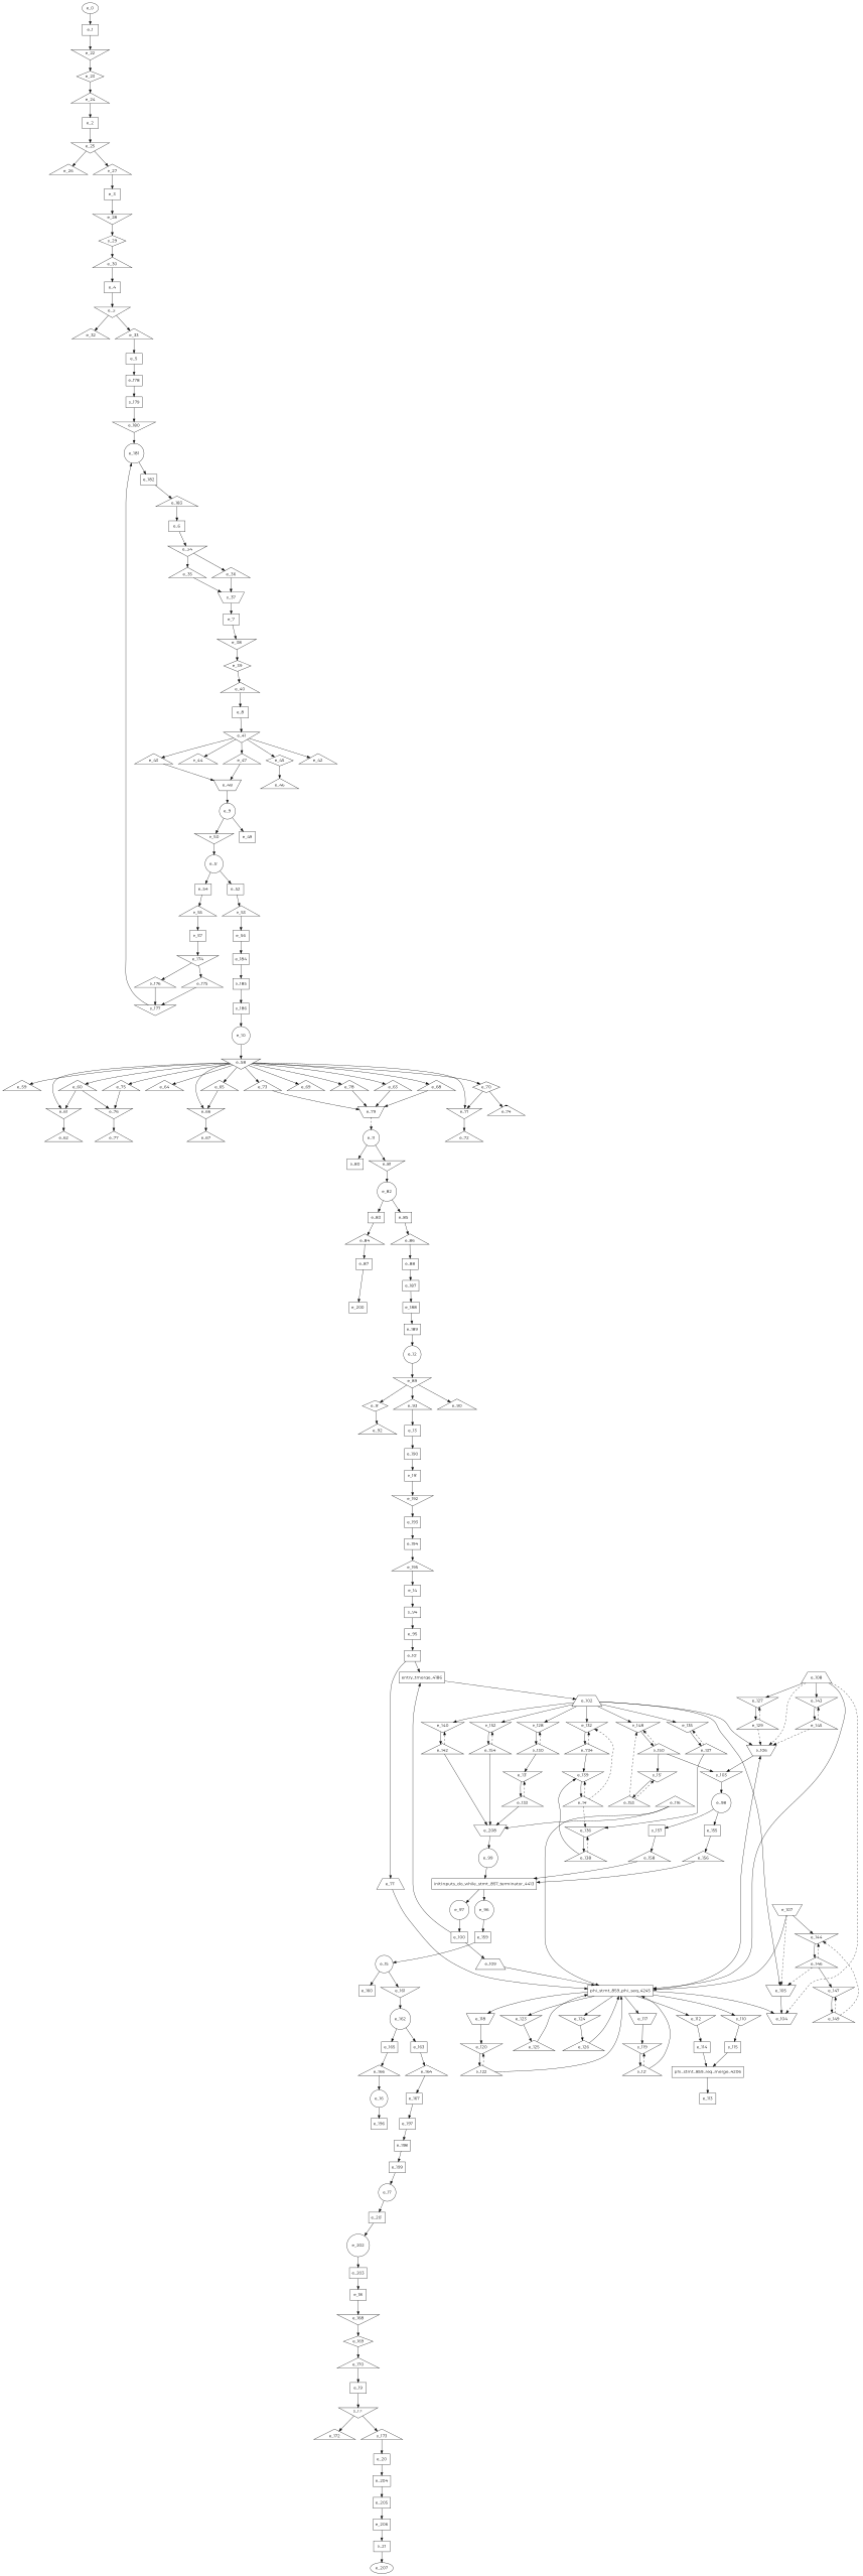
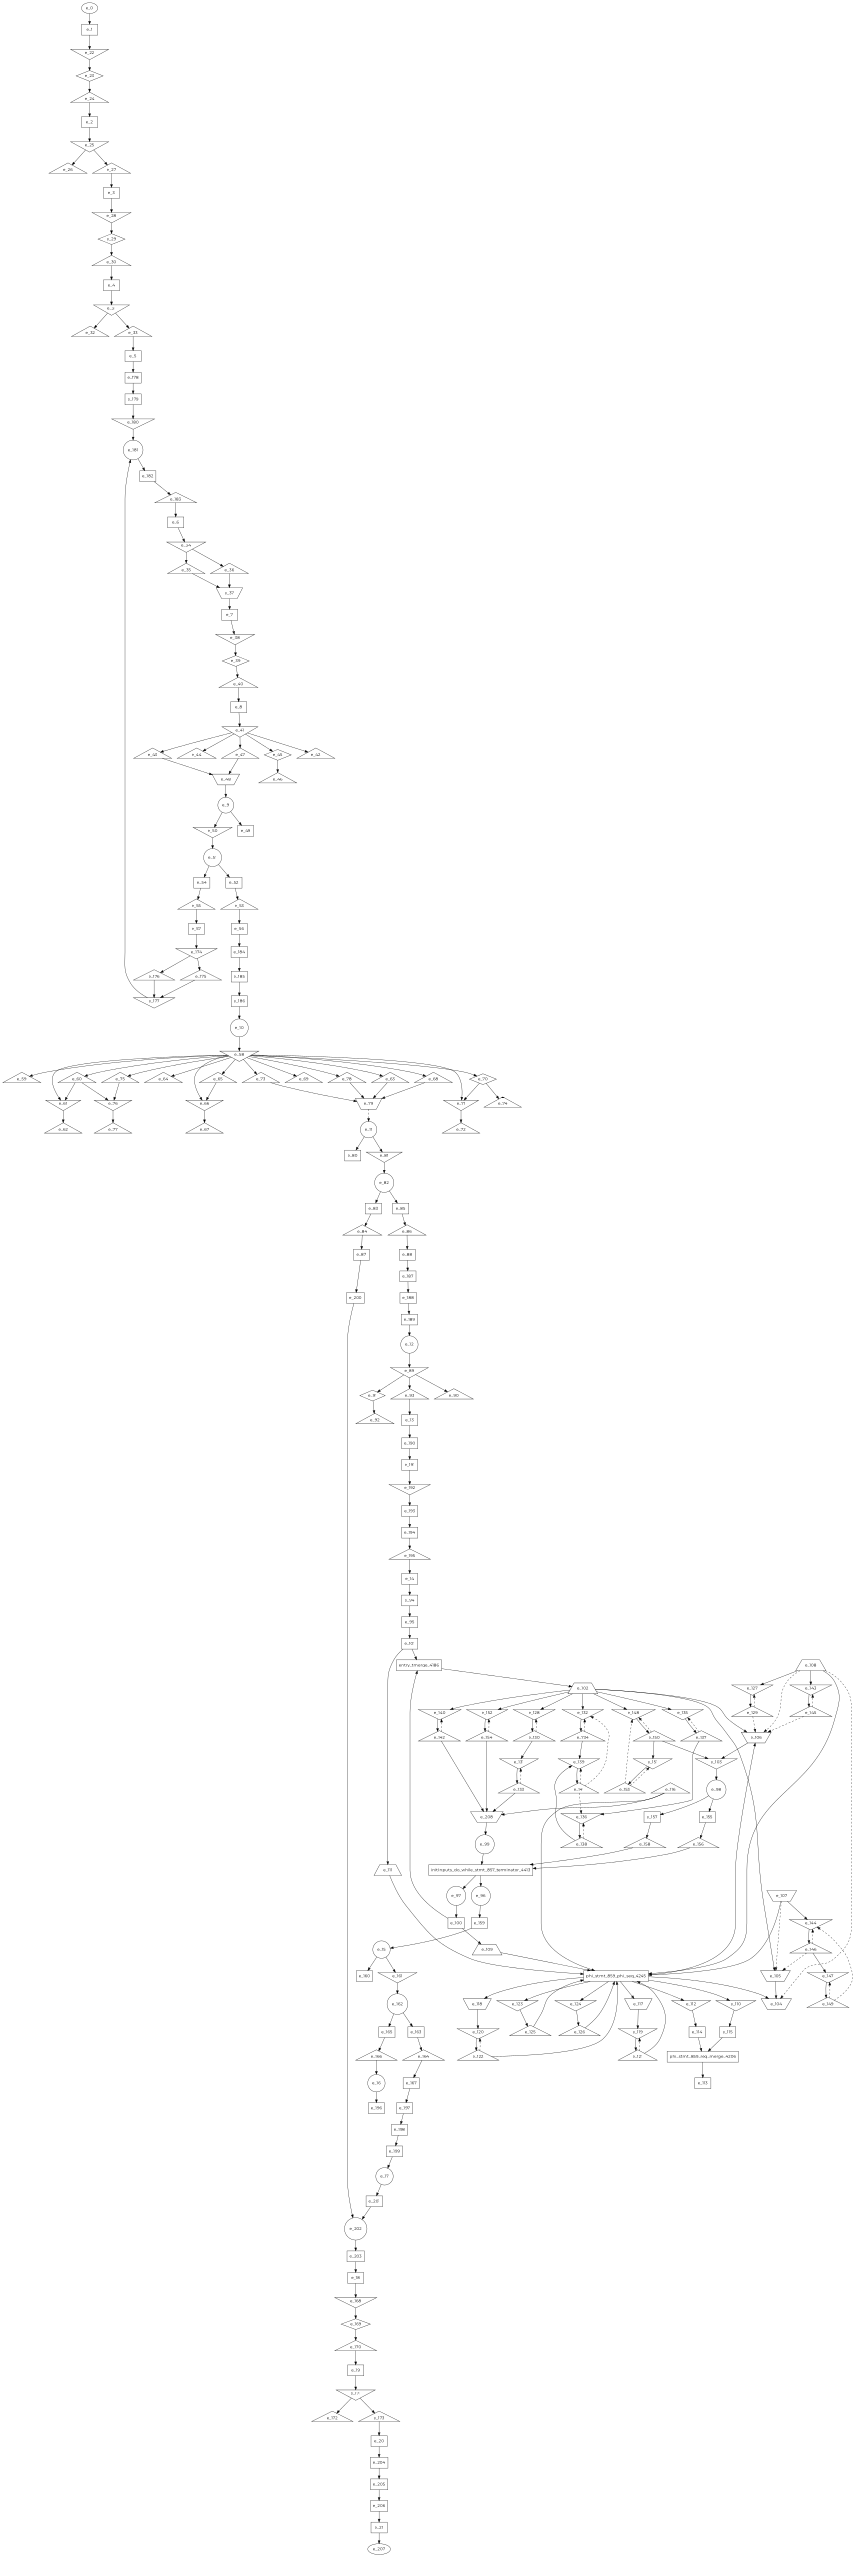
  digraph {
    fontname=Montserrat
    node [fontname=Montserrat shape=triangle]
    edge [fontname=Montserrat]
    e_1 [shape=dot]
    e_22 [shape=invtriangle]
    e_0 [shape=""]
    e_23 [shape=diamond]
    e_2 [shape=dot]
    e_25 [shape=invtriangle]
    e_26
    e_27
    e_3 [shape=dot]
    e_28 [shape=invtriangle]
    e_29 [shape=diamond]
    e_4 [shape=dot]
    e_31 [shape=invtriangle]
    e_32
    e_33
    e_5 [shape=dot]
    e_178 [shape=dot]
    e_179 [shape=dot]
    e_6 [shape=dot]
    e_34 [shape=invtriangle]
    e_35
    e_36
    e_7 [shape=dot]
    e_38 [shape=invtriangle]
    e_39 [shape=diamond]
    e_8 [shape=dot]
    e_41 [shape=invtriangle]
    e_42
    e_43
    e_44
    e_45 [shape=diamond]
    e_47
    e_9 [shape=circle]
    e_49 [shape=dot]
    e_50 [shape=invtriangle]
    e_51 [shape=circle]
    e_10 [shape=circle]
    e_58 [shape=invtriangle]
    e_59
    e_60
    e_61 [shape=invtriangle]
    e_63
    e_64
    e_65
    e_66 [shape=invtriangle]
    e_68
    e_69
    e_70 [shape=diamond]
    e_71 [shape=invtriangle]
    e_73
    e_75
    e_78
    e_11 [shape=circle]
    e_80 [shape=dot]
    e_81 [shape=invtriangle]
    e_82 [shape=circle]
    e_12 [shape=circle]
    e_89 [shape=invtriangle]
    e_90
    e_91 [shape=diamond]
    e_93
    e_13 [shape=dot]
    e_190 [shape=dot]
    e_191 [shape=dot]
    e_14 [shape=dot]
    e_94 [shape=dot]
    e_95 [shape=dot]
    e_15 [shape=circle]
    e_160 [shape=dot]
    e_161 [shape=invtriangle]
    e_162 [shape=circle]
    e_16 [shape=circle]
    e_196 [shape=dot]
    e_17 [shape=circle]
    e_201 [shape=dot]
    e_202 [shape=circle]
    e_18 [shape=dot]
    e_168 [shape=invtriangle]
    e_169 [shape=diamond]
    e_19 [shape=dot]
    e_171 [shape=invtriangle]
    e_172
    e_173
    e_20 [shape=dot]
    e_204 [shape=dot]
    e_205 [shape=dot]
    e_21 [shape=dot]
    e_207 [shape=""]
    e_24
    e_30
    e_37 [shape=invtrapezium]
    e_40
    e_48 [shape=invtrapezium]
    e_46
    e_52 [shape=dot]
    e_54 [shape=dot]
    e_53
    e_55
    e_56 [shape=dot]
    e_184 [shape=dot]
    e_57 [shape=dot]
    e_174 [shape=invtriangle]
    e_185 [shape=dot]
    e_175
    e_176
    e_76 [shape=invtriangle]
    e_62
    e_79 [shape=invtrapezium]
    e_67
    e_74
    e_72
    e_77
    e_83 [shape=dot]
    e_85 [shape=dot]
    e_84
    e_86
    e_87 [shape=dot]
    e_200 [shape=dot]
    e_88 [shape=dot]
    e_187 [shape=dot]
    e_188 [shape=dot]
    e_92
    e_101 [shape=dot]
    entry_tmerge_4186 [shape=rectangle]
-   e_111 [shape=trapezium label=e_711]
+   e_111 [shape=trapezium]
    e_96 [shape=circle]
    e_159 [shape=dot]
    e_97 [shape=circle]
    e_100 [shape=dot]
    e_109 [shape=trapezium]
    e_98 [shape=circle]
    e_155 [shape=dot]
    e_157 [shape=dot]
    e_156
    e_158
    e_99 [shape=circle]
    initInputs_do_while_stmt_857_terminator_4413 [shape=rectangle]
    phi_stmt_859_phi_seq_4245 [shape=rectangle]
    e_102 [shape=trapezium]
    e_105 [shape=invtrapezium]
    e_106 [shape=invtrapezium]
    e_128 [shape=invtriangle]
    e_132 [shape=invtriangle]
    e_135 [shape=invtriangle]
    e_140 [shape=invtriangle]
    e_148 [shape=invtriangle]
    e_152 [shape=invtriangle]
    e_104 [shape=invtrapezium]
    e_103 [shape=invtriangle]
    e_130
    n151 [label=e_734]
    e_137
    e_142
    e_150
    e_154
    e_107 [shape=invtrapezium]
    e_144 [shape=invtriangle]
    e_146
    e_110 [shape=invtriangle]
    e_112 [shape=invtriangle]
    e_117 [shape=invtrapezium]
    e_118 [shape=invtrapezium]
    e_123 [shape=invtriangle]
    e_124 [shape=invtriangle]
    e_108 [shape=trapezium]
    e_127 [shape=invtriangle]
    e_143 [shape=invtriangle]
    e_129
    e_145
    e_115 [shape=dot]
    phi_stmt_859_req_merge_4206 [shape=rectangle]
    e_114 [shape=dot]
    e_113 [shape=dot]
    e_116
    e_208 [shape=invtrapezium]
    e_119 [shape=invtriangle]
    e_121
    e_120 [shape=invtriangle]
    e_122
    e_125
    e_126
    e_131 [shape=invtriangle]
    e_133
    e_139 [shape=invtriangle]
    e_141
    e_136 [shape=invtriangle]
    e_138
    e_147 [shape=invtriangle]
    e_149
    e_151 [shape=invtriangle]
    e_153
    e_163 [shape=dot]
    e_165 [shape=dot]
    e_164
    e_166
    e_167 [shape=dot]
    e_197 [shape=dot]
    e_198 [shape=dot]
    e_170
    e_177 [shape=invtriangle]
    e_181 [shape=circle]
    e_182 [shape=dot]
    e_180 [shape=invtriangle]
    e_183
    e_186 [shape=dot]
    e_189 [shape=dot]
    e_192 [shape=invtriangle]
    e_193 [shape=dot]
    e_194 [shape=dot]
    e_195
    e_199 [shape=dot]
    e_203 [shape=dot]
    e_206 [shape=dot]
    e_1 -> e_22
    e_22 -> e_23
    e_0 -> e_1
    e_23 -> e_24
    e_2 -> e_25
    e_25 -> e_26
    e_25 -> e_27
    e_27 -> e_3
    e_3 -> e_28
    e_28 -> e_29
    e_29 -> e_30
    e_4 -> e_31
    e_31 -> e_32
    e_31 -> e_33
    e_33 -> e_5
    e_5 -> e_178
    e_178 -> e_179
    e_179 -> e_180
    e_6 -> e_34
    e_34 -> e_35
    e_34 -> e_36
    e_35 -> e_37
    e_36 -> e_37
    e_7 -> e_38
    e_38 -> e_39
    e_39 -> e_40
    e_8 -> e_41
    e_41 -> e_42
    e_41 -> e_43
    e_41 -> e_44
    e_41 -> e_45
    e_41 -> e_47
    e_43 -> e_48
    e_45 -> e_46
    e_47 -> e_48
    e_9 -> e_49
    e_9 -> e_50
    e_50 -> e_51
    e_51 -> e_52
    e_51 -> e_54
    e_10 -> e_58
    e_58 -> e_59
    e_58 -> e_60
    e_58 -> e_61
    e_58 -> e_63
    e_58 -> e_64
    e_58 -> e_65
    e_58 -> e_66
    e_58 -> e_68
    e_58 -> e_69
    e_58 -> e_70
    e_58 -> e_71
    e_58 -> e_73
    e_58 -> e_75
    e_58 -> e_78
    e_60 -> e_61
    e_60 -> e_76
    e_61 -> e_62
    e_63 -> e_79
    e_65 -> e_66
    e_66 -> e_67
    e_68 -> e_79
    e_70 -> e_71
    e_70 -> e_74
    e_71 -> e_72
    e_73 -> e_79
    e_75 -> e_76
    e_78 -> e_79
    e_11 -> e_80
    e_11 -> e_81
    e_81 -> e_82
    e_82 -> e_83
    e_82 -> e_85
    e_12 -> e_89
    e_89 -> e_90
    e_89 -> e_91
    e_89 -> e_93
    e_91 -> e_92
    e_93 -> e_13
    e_13 -> e_190
    e_190 -> e_191
    e_191 -> e_192
    e_14 -> e_94
    e_94 -> e_95
    e_95 -> e_101
    e_15 -> e_160
    e_15 -> e_161
    e_161 -> e_162
    e_162 -> e_163
    e_162 -> e_165
    e_16 -> e_196
    e_17 -> e_201
    e_201 -> e_202
    e_202 -> e_203
    e_18 -> e_168
    e_168 -> e_169
    e_169 -> e_170
    e_19 -> e_171
    e_171 -> e_172
    e_171 -> e_173
    e_173 -> e_20
    e_20 -> e_204
    e_204 -> e_205
    e_205 -> e_206
    e_21 -> e_207
    e_24 -> e_2
    e_30 -> e_4
    e_37 -> e_7
    e_40 -> e_8
    e_48 -> e_9
    e_52 -> e_53
    e_54 -> e_55
    e_53 -> e_56
    e_55 -> e_57
    e_56 -> e_184
    e_184 -> e_185
    e_57 -> e_174
    e_174 -> e_175
    e_174 -> e_176
    e_185 -> e_186
    e_175 -> e_177
    e_176 -> e_177
    e_76 -> e_77
    e_79 -> e_11 [style=dashed]
    e_83 -> e_84
    e_85 -> e_86
    e_84 -> e_87
    e_86 -> e_88
    e_87 -> e_200
+   e_200 -> e_202
    e_88 -> e_187
    e_187 -> e_188
    e_188 -> e_189
    e_101 -> entry_tmerge_4186
    e_101 -> e_111
    entry_tmerge_4186 -> e_102
    e_111 -> phi_stmt_859_phi_seq_4245
    e_96 -> e_159
    e_159 -> e_15
    e_97 -> e_100
    e_100 -> entry_tmerge_4186
    e_100 -> e_109
    e_109 -> phi_stmt_859_phi_seq_4245
    e_98 -> e_155
    e_98 -> e_157
    e_155 -> e_156
    e_157 -> e_158
    e_156 -> initInputs_do_while_stmt_857_terminator_4413
    e_158 -> initInputs_do_while_stmt_857_terminator_4413
    e_99 -> initInputs_do_while_stmt_857_terminator_4413
    initInputs_do_while_stmt_857_terminator_4413 -> e_96
    initInputs_do_while_stmt_857_terminator_4413 -> e_97
    phi_stmt_859_phi_seq_4245 -> e_106
    phi_stmt_859_phi_seq_4245 -> e_104
    phi_stmt_859_phi_seq_4245 -> e_110
    phi_stmt_859_phi_seq_4245 -> e_112
    phi_stmt_859_phi_seq_4245 -> e_117
    phi_stmt_859_phi_seq_4245 -> e_118
    phi_stmt_859_phi_seq_4245 -> e_123
    phi_stmt_859_phi_seq_4245 -> e_124
    e_102 -> e_105
    e_102 -> e_106
    e_102 -> e_128
    e_102 -> e_132
    e_102 -> e_135
    e_102 -> e_140
    e_102 -> e_148
    e_102 -> e_152
    e_105 -> e_104
    e_106 -> e_103
    e_128 -> e_130
    e_132 -> n151
    e_135 -> e_137
    e_140 -> e_142
    e_148 -> e_150
    e_152 -> e_154
    e_103 -> e_98
    e_130 -> e_128 [style=dashed]
    e_130 -> e_131
    n151 -> e_132 [style=dashed]
    n151 -> e_139
    e_137 -> e_135 [style=dashed]
    e_137 -> e_136
    e_142 -> e_140 [style=dashed]
    e_142 -> e_208
    e_150 -> e_148 [style=dashed]
    e_150 -> e_103
    e_150 -> e_151
    e_154 -> e_152 [style=dashed]
    e_154 -> e_208
    e_107 -> phi_stmt_859_phi_seq_4245
    e_107 -> e_105 [style=dashed]
    e_107 -> e_144
    e_144 -> e_146
    e_146 -> e_105 [style=dashed]
    e_146 -> e_144 [style=dashed]
    e_146 -> e_147
    e_110 -> e_115
    e_112 -> e_114
    e_117 -> e_119
    e_118 -> e_120
    e_123 -> e_125
    e_124 -> e_126
    e_108 -> phi_stmt_859_phi_seq_4245
    e_108 -> e_106 [style=dashed]
    e_108 -> e_104 [style=dashed]
    e_108 -> e_127
    e_108 -> e_143
    e_127 -> e_129
    e_143 -> e_145
    e_129 -> e_106 [style=dashed]
    e_129 -> e_127 [style=dashed]
    e_145 -> e_106 [style=dashed]
    e_145 -> e_143 [style=dashed]
    e_115 -> phi_stmt_859_req_merge_4206
    phi_stmt_859_req_merge_4206 -> e_113
    e_114 -> phi_stmt_859_req_merge_4206
    e_116 -> phi_stmt_859_phi_seq_4245
    e_116 -> e_208
    e_208 -> e_99
    e_119 -> e_121
    e_121 -> phi_stmt_859_phi_seq_4245
    e_121 -> e_119 [style=dashed]
    e_120 -> e_122
    e_122 -> phi_stmt_859_phi_seq_4245
    e_122 -> e_120 [style=dashed]
    e_125 -> phi_stmt_859_phi_seq_4245
    e_126 -> phi_stmt_859_phi_seq_4245
    e_131 -> e_133
    e_133 -> e_208
    e_133 -> e_131 [style=dashed]
    e_139 -> e_141
    e_141 -> e_132 [style=dashed]
    e_141 -> e_139 [style=dashed]
    e_141 -> e_136 [style=dashed]
    e_136 -> e_138
    e_138 -> e_139
    e_138 -> e_136 [style=dashed]
    e_147 -> e_149
    e_149 -> e_144 [style=dashed]
    e_149 -> e_147 [style=dashed]
    e_151 -> e_153
    e_153 -> e_148 [style=dashed]
    e_153 -> e_151 [style=dashed]
    e_163 -> e_164
    e_165 -> e_166
    e_164 -> e_167
    e_166 -> e_16
    e_167 -> e_197
    e_197 -> e_198
    e_198 -> e_199
    e_170 -> e_19
    e_177 -> e_181
    e_181 -> e_182
    e_182 -> e_183
    e_180 -> e_181
    e_183 -> e_6
    e_186 -> e_10
    e_189 -> e_12
    e_192 -> e_193
    e_193 -> e_194
    e_194 -> e_195
    e_195 -> e_14
    e_199 -> e_17
    e_203 -> e_18
    e_206 -> e_21
  }
